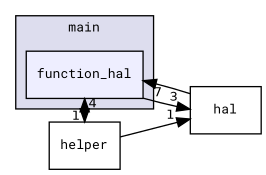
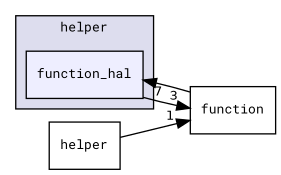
  digraph {
    compound=true
    fontname="Roboto Mono"
    rankdir=LR
    node [fontname="Roboto Mono" fontsize=10 shape=box]
    edge [fontname="Roboto Mono" headlabel=1 labeldistance=1.5 labelfontname=Helvetica labelfontsize=10]
    n1 [fillcolor="#eeeeff" label=function_hal pencolor=black style=filled]
    n2 [label=helper]
-   n3 [label=hal]
+   n3 [label=function]
    subgraph cluster_1 {
      bgcolor="#ddddee"
      fontsize=10
-     label=main
+     label=helper
      pencolor=black
      n1
    }
-   n1 -> n2 [headlabel=4]
    n1 -> n3 [headlabel=3]
-   n2 -> n1
    n2 -> n3
    n3 -> n1 [headlabel=7]
  }
